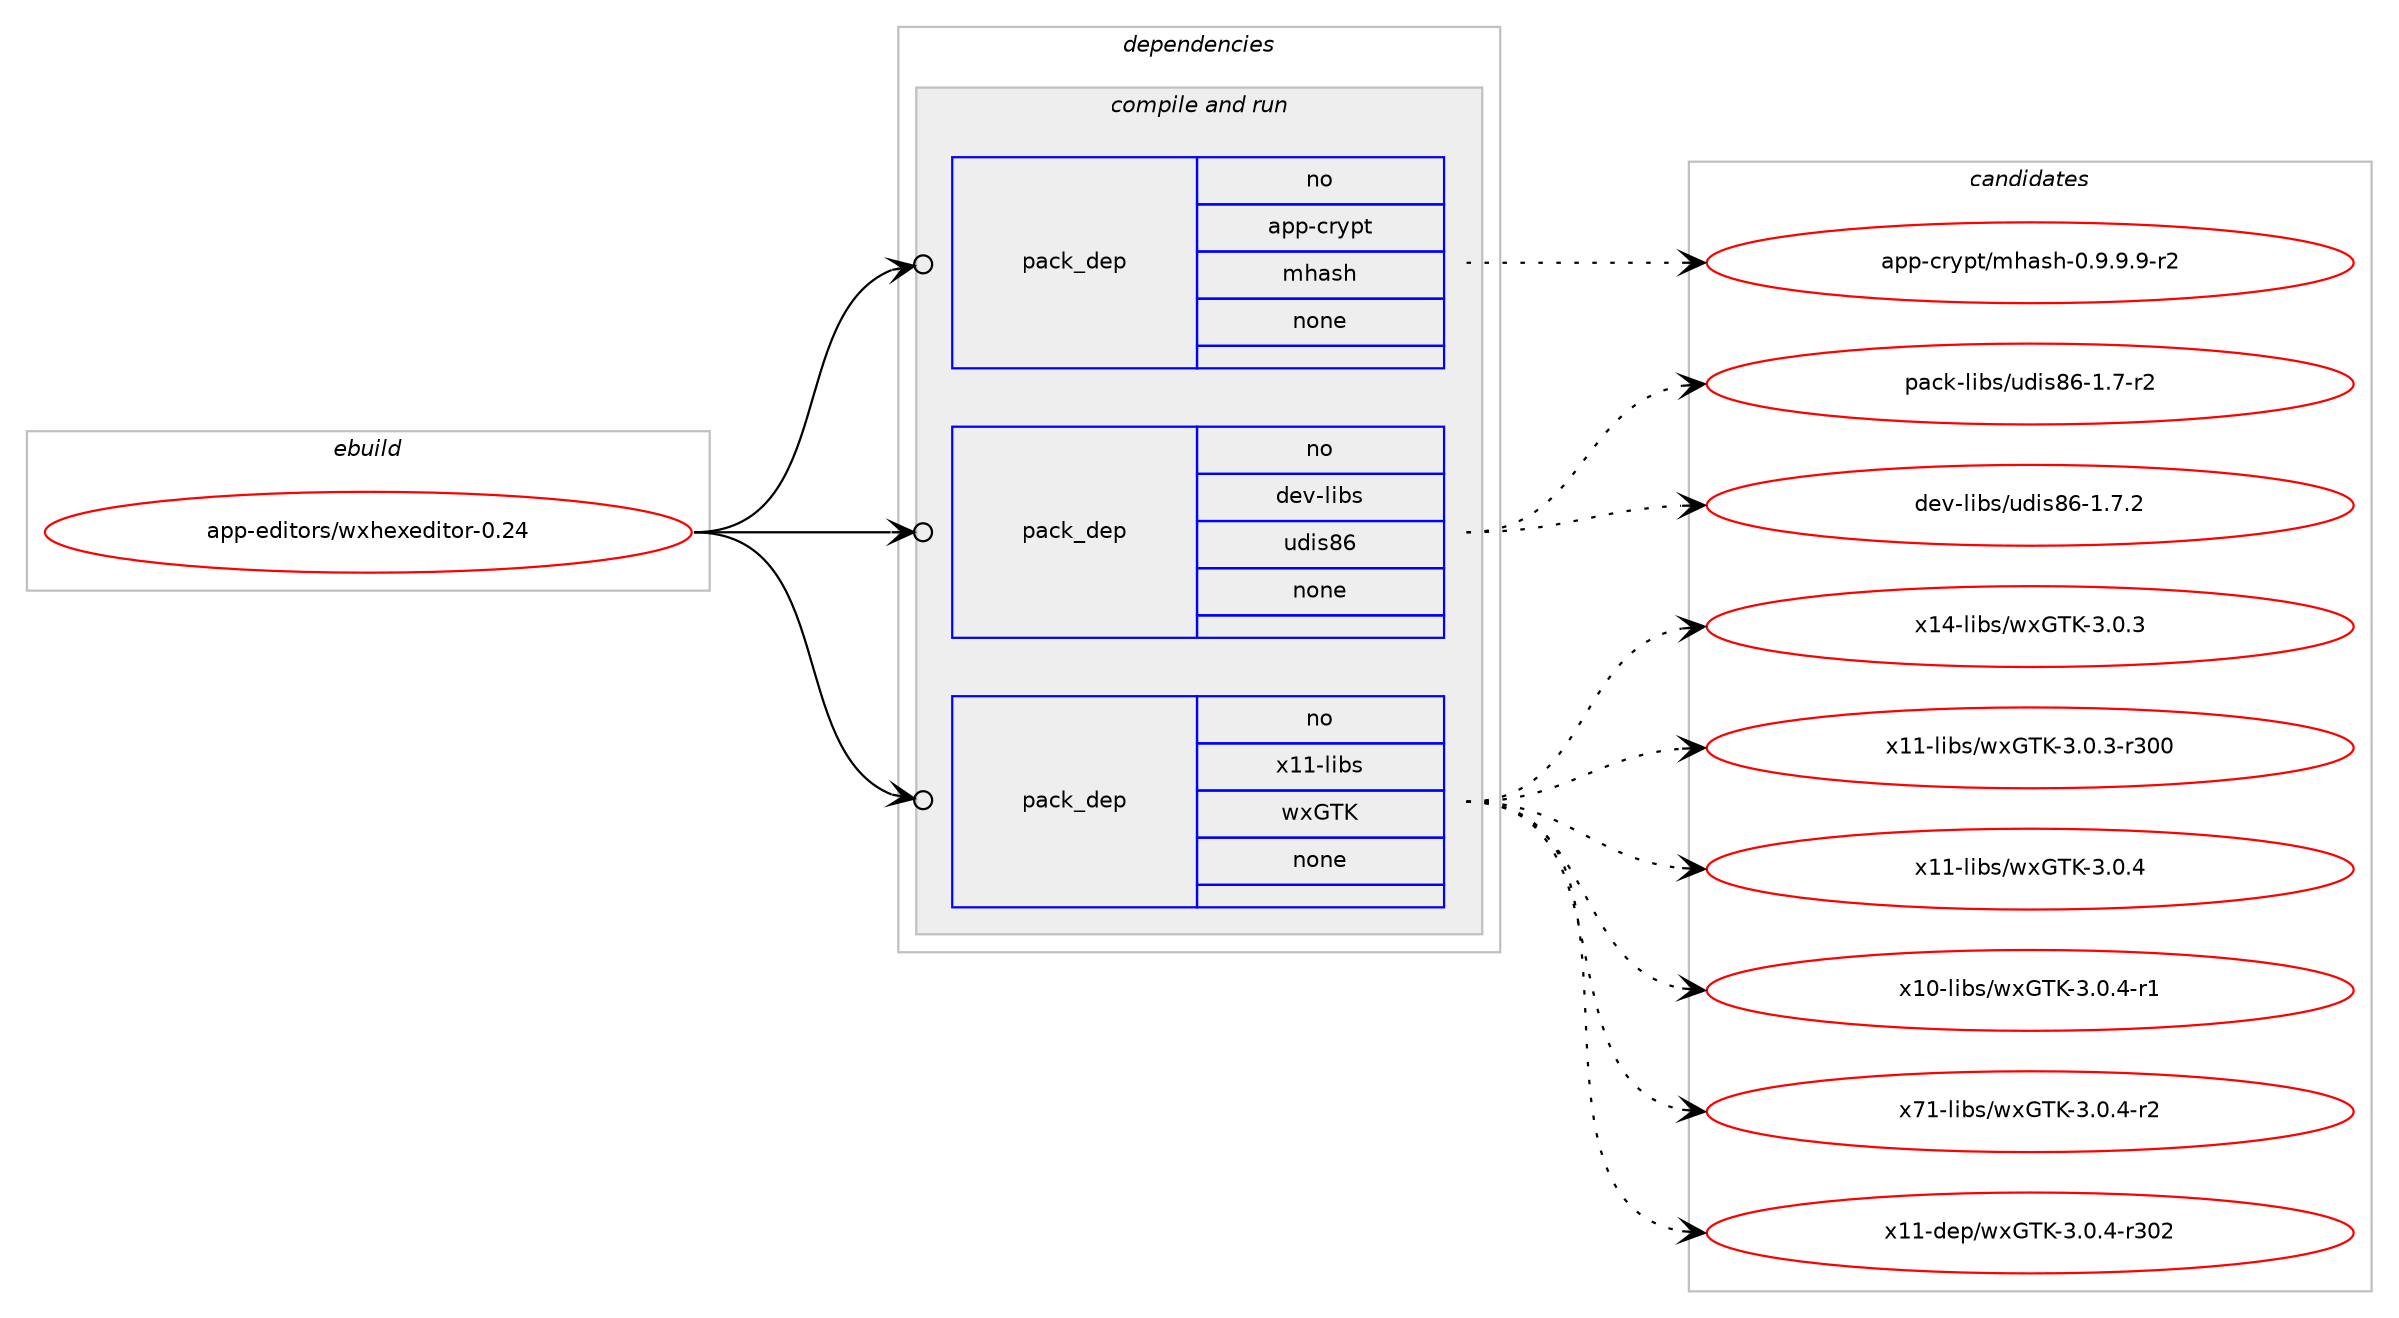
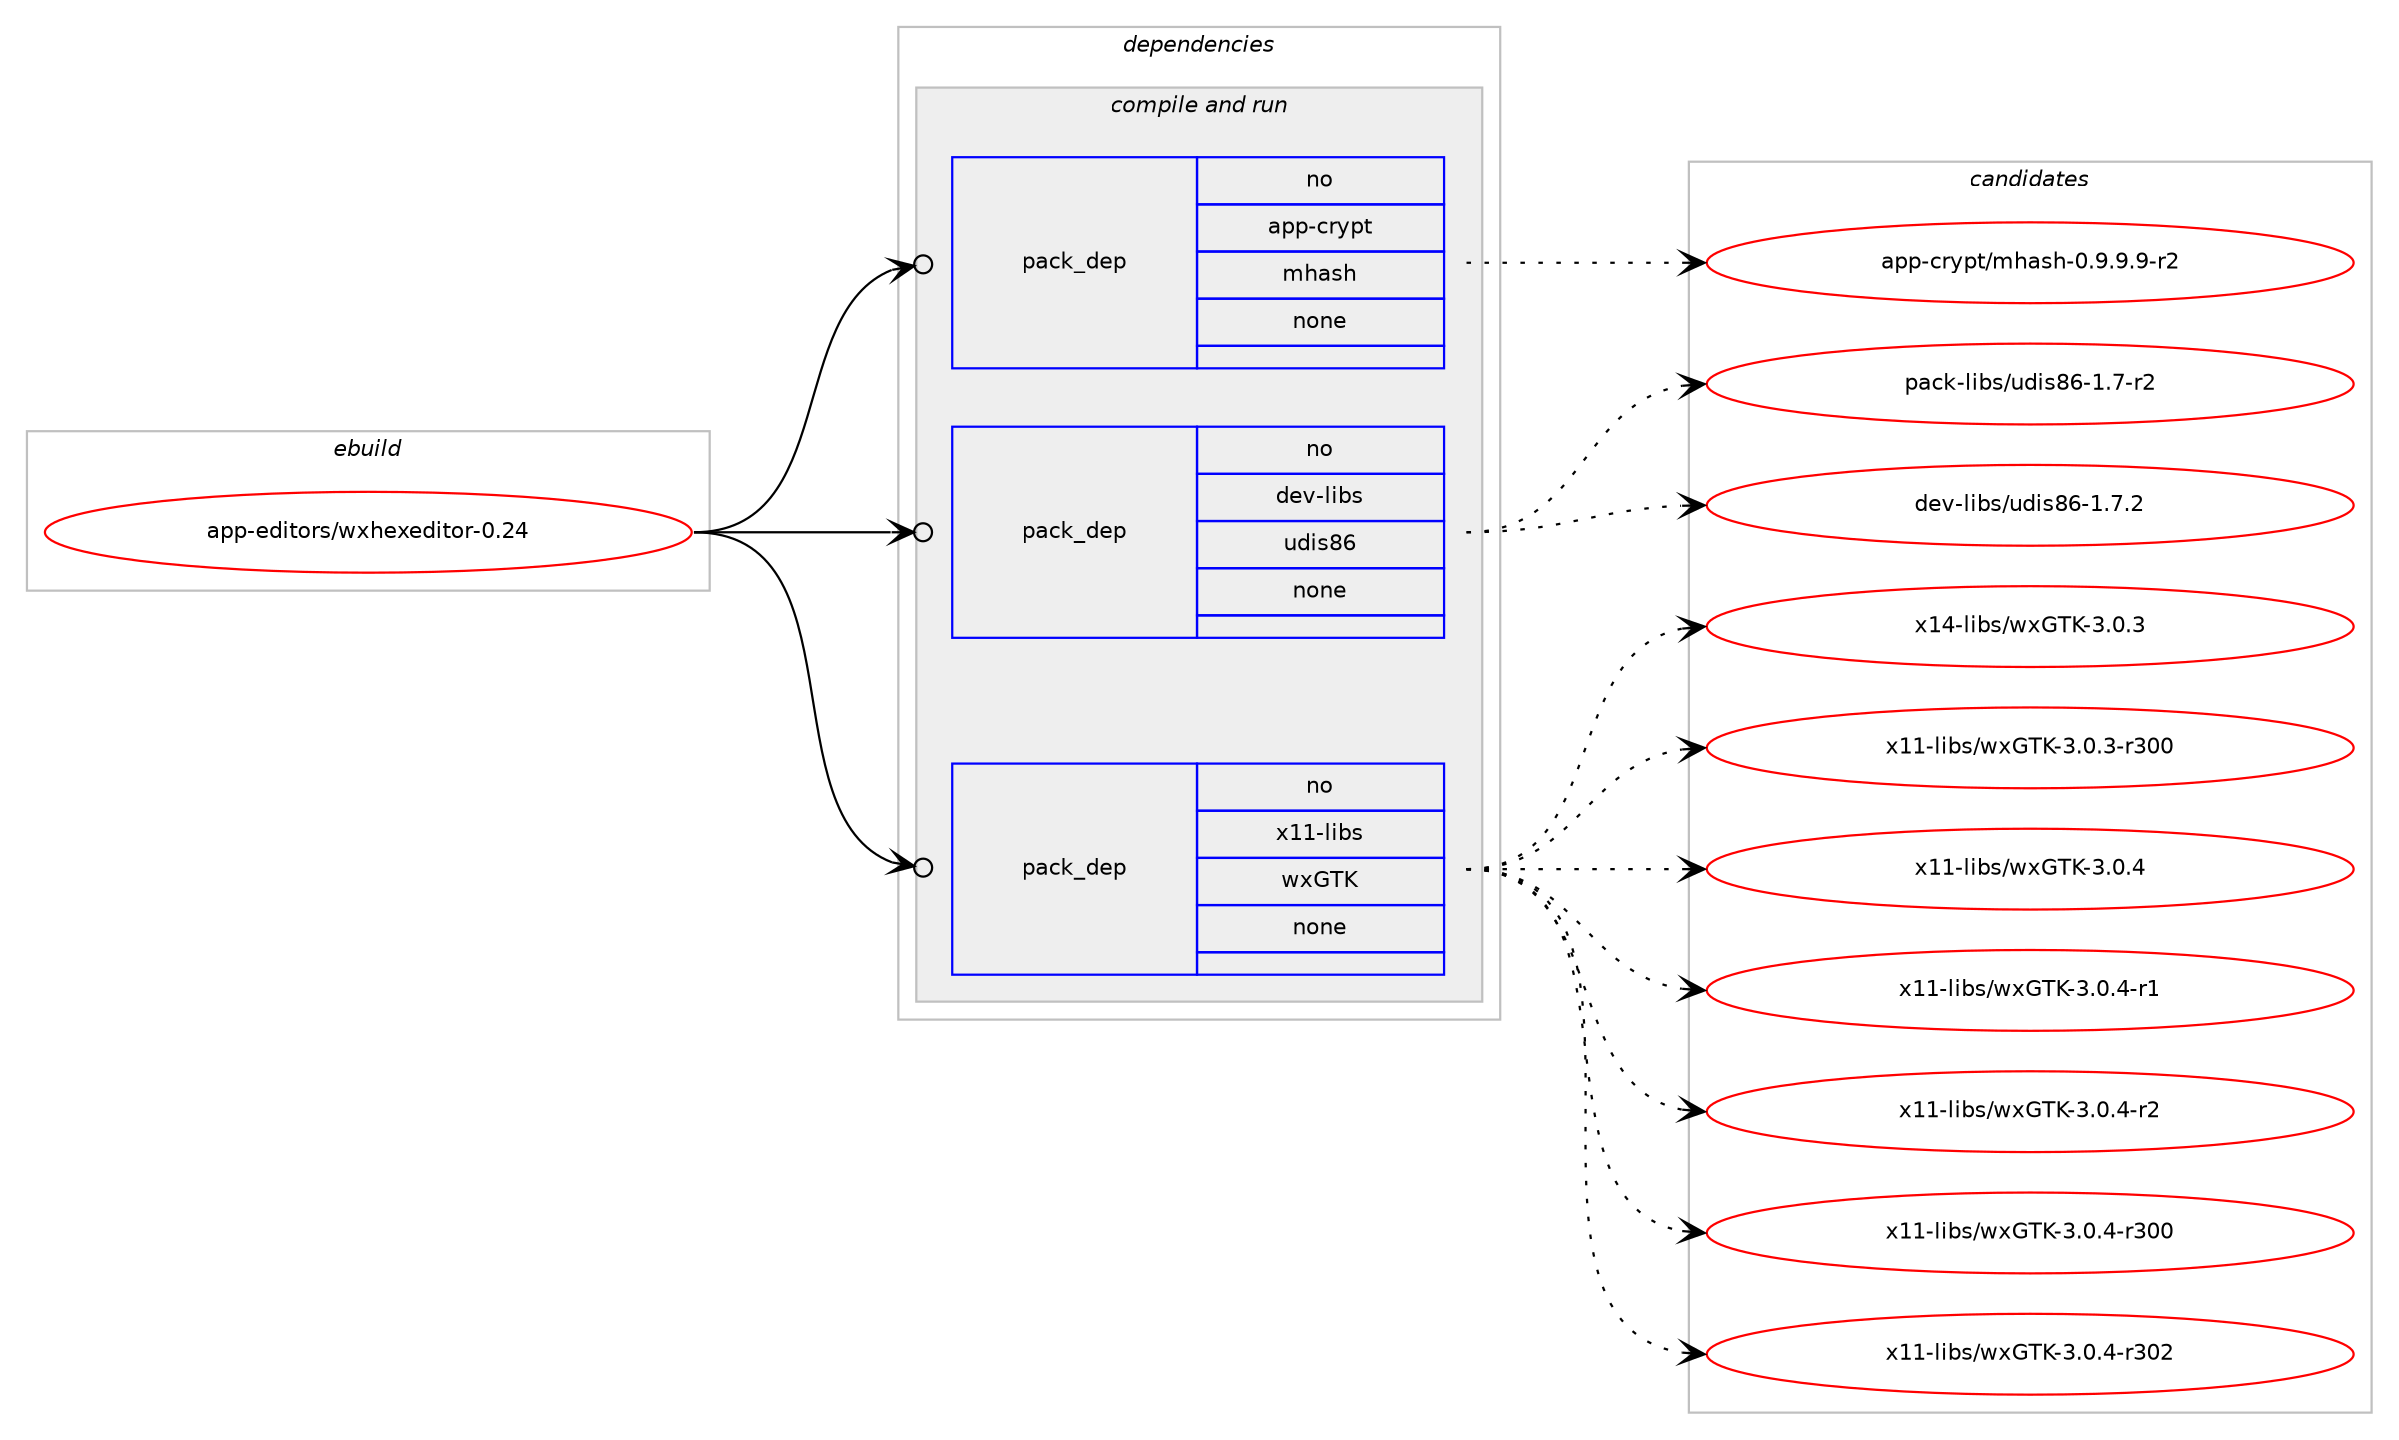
  digraph {
    compound=true
    concentrate=true
    fontname=Helvetica
    fontsize=10
    newrank=true
    rankdir=LR
    ranksep=1.5
    node [color=red fontname=Helvetica fontsize=10]
    edge [arrowhead=vee headport=w style=dotted tailport=e weight=100]
    n1 [label="app-editors/wxhexeditor-0.24" width=4]
    n2 [color=blue label=<<TABLE BORDER="0" CELLBORDER="1" CELLSPACING="0" CELLPADDING="4" WIDTH="220"><TR><TD ROWSPAN="6" CELLPADDING="30">pack_dep</TD></TR><TR><TD WIDTH="110">no</TD></TR><TR><TD>app-crypt</TD></TR><TR><TD>mhash</TD></TR><TR><TD>none</TD></TR><TR><TD></TD></TR></TABLE>> shape=none]
    n3 [color=blue label=<<TABLE BORDER="0" CELLBORDER="1" CELLSPACING="0" CELLPADDING="4" WIDTH="220"><TR><TD ROWSPAN="6" CELLPADDING="30">pack_dep</TD></TR><TR><TD WIDTH="110">no</TD></TR><TR><TD>dev-libs</TD></TR><TR><TD>udis86</TD></TR><TR><TD>none</TD></TR><TR><TD></TD></TR></TABLE>> shape=none]
    n4 [color=blue label=<<TABLE BORDER="0" CELLBORDER="1" CELLSPACING="0" CELLPADDING="4" WIDTH="220"><TR><TD ROWSPAN="6" CELLPADDING="30">pack_dep</TD></TR><TR><TD WIDTH="110">no</TD></TR><TR><TD>x11-libs</TD></TR><TR><TD>wxGTK</TD></TR><TR><TD>none</TD></TR><TR><TD></TD></TR></TABLE>> shape=none]
    n5 [label="app-crypt/mhash-0.9.9.9-r2" width=4]
    n6 [label="pack-libs/udis86-1.7-r2" width=4]
    n7 [label="dev-libs/udis86-1.7.2" width=4]
    n8 [label="x14-libs/wxGTK-3.0.3" width=4]
    n9 [label="x11-libs/wxGTK-3.0.3-r300" width=4]
    n10 [label="x11-libs/wxGTK-3.0.4" width=4]
-   n11 [label="x10-libs/wxGTK-3.0.4-r1" width=4]
-   n12 [label="x71-libs/wxGTK-3.0.4-r2" width=4]
-   n14 [label="x11-dep/wxGTK-3.0.4-r302" width=4]
+   n11 [label="x11-libs/wxGTK-3.0.4-r1" width=4]
+   n12 [label="x11-libs/wxGTK-3.0.4-r2" width=4]
+   n13 [label="x11-libs/wxGTK-3.0.4-r300" width=4]
+   n14 [label="x11-libs/wxGTK-3.0.4-r302" width=4]
    subgraph cluster_1 {
      color=gray
      label=<<i>ebuild</i>>
      rank=same
      n1
    }
    subgraph cluster_2 {
      color=gray
      label=<<i>dependencies</i>>
      subgraph cluster_3 {
        color=gray
        fillcolor="#eeeeee"
        label=<<i>compile</i>>
        style=filled
      }
      subgraph cluster_4 {
        color=gray
        fillcolor="#eeeeee"
        label=<<i>compile and run</i>>
        style=filled
        subgraph sub_5 {
          color=gray
          fillcolor="#eeeeee"
          label=<<i>compile and run</i>>
          style=filled
          n2
        }
        subgraph sub_6 {
          color=gray
          fillcolor="#eeeeee"
          label=<<i>compile and run</i>>
          style=filled
          n3
        }
        subgraph sub_7 {
          color=gray
          fillcolor="#eeeeee"
          label=<<i>compile and run</i>>
          style=filled
          n4
        }
      }
      subgraph cluster_8 {
        color=gray
        fillcolor="#eeeeee"
        label=<<i>run</i>>
        style=filled
      }
    }
    subgraph cluster_9 {
      color=gray
      label=<<i>candidates</i>>
      rank=same
      subgraph sub_10 {
        color=black
        label=<<i>candidates</i>>
        nodesep=1
        rank=same
        n5
      }
      subgraph sub_11 {
        color=black
        label=<<i>candidates</i>>
        nodesep=1
        rank=same
        n6
        n7
      }
      subgraph sub_12 {
        color=black
        label=<<i>candidates</i>>
        nodesep=1
        rank=same
        n8
        n9
        n10
        n11
        n12
+       n13
        n14
      }
    }
    n1 -> n2 [arrowhead=odotvee style=solid weight=20]
    n1 -> n3 [arrowhead=odotvee style=solid weight=20]
    n1 -> n4 [arrowhead=odotvee style=solid weight=20]
    n2 -> n5
    n3 -> n6
    n3 -> n7
    n4 -> n8
    n4 -> n9
    n4 -> n10
    n4 -> n11
    n4 -> n12
+   n4 -> n13
    n4 -> n14
  }
